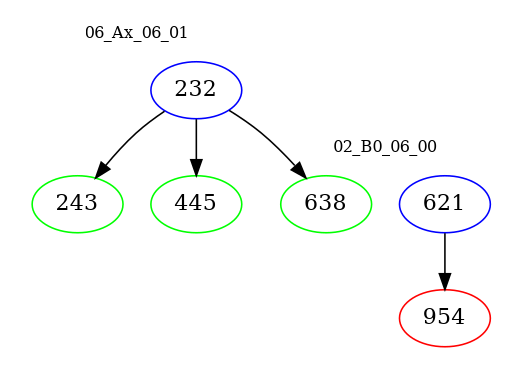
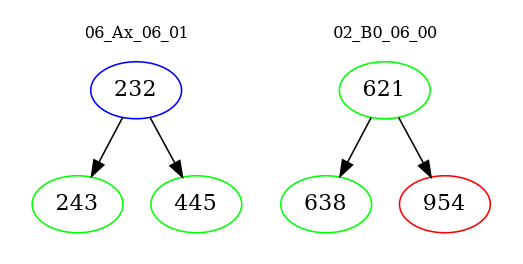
  digraph {
    node [color=green]
    edge [color=black]
    n1 [color=blue label=232]
    n2 [label=243]
    n3 [label=445]
-   n4 [color=blue label=621]
+   n4 [label=621]
    n5 [label=638]
    n6 [color=red label=954]
    subgraph cluster_1 {
      color=white
      fontsize=10
      label="06_Ax_06_01"
      n1
      n2
      n3
    }
    subgraph cluster_2 {
      color=white
      fontsize=10
      label="02_B0_06_00"
      n4
      n5
      n6
    }
    n1 -> n2
    n1 -> n3
-   n1 -> n5
+   n4 -> n5
    n4 -> n6
  }
